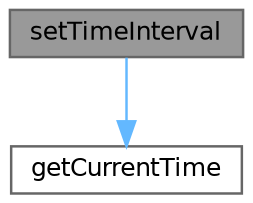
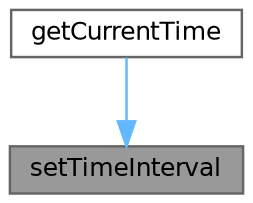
  digraph {
    rankdir=TB
    node [fontname=Helvetica fontsize=10 shape=box style=filled]
    n1 [color=gray40 fillcolor=grey60 fontcolor=black height=0.2 label=setTimeInterval width=0.4]
    n2 [color=grey40 fillcolor=white height=0.2 label=getCurrentTime width=0.4]
-   n1 -> n2 [color=steelblue1 fontname=Helvetica fontsize=10 labelfontname=Helvetica labelfontsize=10 style=solid]
+   n2 -> n1 [color=steelblue1 fontname=Helvetica fontsize=10 labelfontname=Helvetica labelfontsize=10 style=solid]
  }
